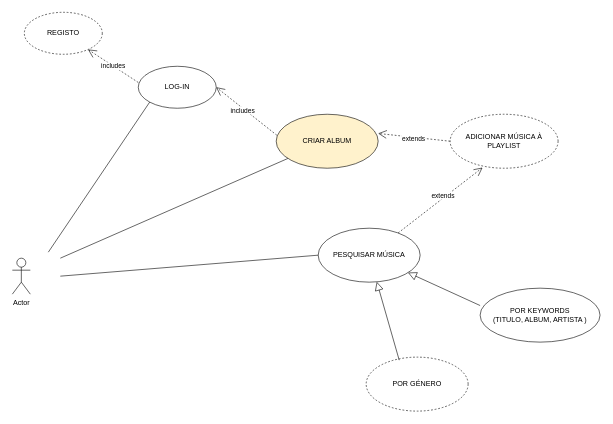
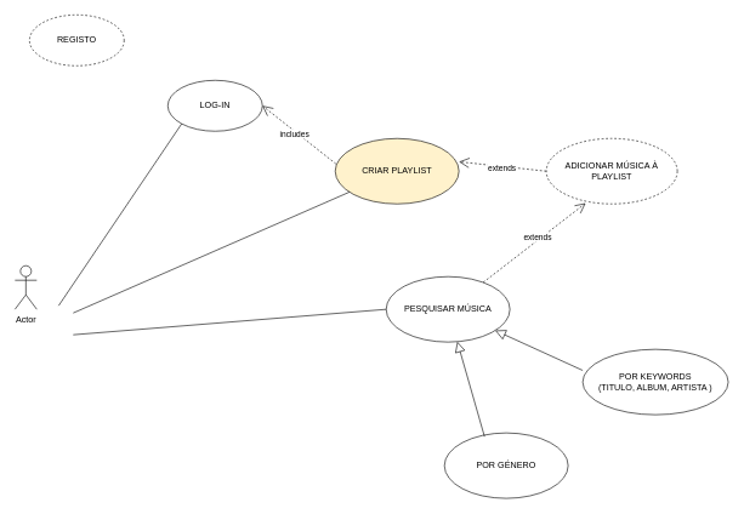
  <mxCell id="0" />
  <mxCell id="1" parent="0" />
- <mxCell id="2" value="Actor" style="shape=umlActor;verticalLabelPosition=bottom;verticalAlign=top;html=1;" parent="1" vertex="1"><mxGeometry x="20" y="430" width="30" height="60" as="geometry" /></mxCell>
+ <mxCell id="2" value="Actor" style="shape=umlActor;verticalLabelPosition=bottom;verticalAlign=top;html=1;" parent="1" vertex="1"><mxGeometry x="20" y="365" width="30" height="60" as="geometry" /></mxCell>
  <mxCell id="3" value="LOG-IN" style="ellipse;whiteSpace=wrap;html=1;" vertex="1" parent="1"><mxGeometry x="230" y="110" width="130" height="70" as="geometry" /></mxCell>
- <mxCell id="4" value="CRIAR ALBUM" style="ellipse;whiteSpace=wrap;html=1;fillColor=#FFF2CC;" vertex="1" parent="1"><mxGeometry x="460" y="190" width="170" height="90" as="geometry" /></mxCell>
+ <mxCell id="4" value="CRIAR PLAYLIST" style="ellipse;whiteSpace=wrap;html=1;fillColor=#FFF2CC;" vertex="1" parent="1"><mxGeometry x="460" y="190" width="170" height="90" as="geometry" /></mxCell>
  <mxCell id="5" value="PESQUISAR MÚSICA" style="ellipse;whiteSpace=wrap;html=1;" vertex="1" parent="1"><mxGeometry x="530" y="380" width="170" height="90" as="geometry" /></mxCell>
  <mxCell id="6" value="ADICIONAR MÚSICA À PLAYLIST" style="ellipse;whiteSpace=wrap;html=1;dashed=1;" vertex="1" parent="1"><mxGeometry x="750" y="190" width="180" height="90" as="geometry" /></mxCell>
  <mxCell id="7" value="" style="endArrow=none;html=1;rounded=0;entryX=0;entryY=1;entryDx=0;entryDy=0;" edge="1" parent="1" target="3"><mxGeometry width="50" height="50" relative="1" as="geometry"><mxPoint x="80" y="420" as="sourcePoint" /><mxPoint x="250" y="250" as="targetPoint" /></mxGeometry></mxCell>
  <mxCell id="8" value="" style="endArrow=none;html=1;rounded=0;" edge="1" parent="1" target="4"><mxGeometry width="50" height="50" relative="1" as="geometry"><mxPoint x="100" y="430" as="sourcePoint" /><mxPoint x="330" y="330" as="targetPoint" /></mxGeometry></mxCell>
  <mxCell id="9" value="" style="endArrow=none;html=1;rounded=0;entryX=0;entryY=0.5;entryDx=0;entryDy=0;" edge="1" parent="1" target="5"><mxGeometry width="50" height="50" relative="1" as="geometry"><mxPoint x="100" y="460" as="sourcePoint" /><mxPoint x="340" y="360" as="targetPoint" /></mxGeometry></mxCell>
  <mxCell id="10" value="REGISTO" style="ellipse;whiteSpace=wrap;html=1;dashed=1;" vertex="1" parent="1"><mxGeometry x="40" y="20" width="130" height="70" as="geometry" /></mxCell>
- <mxCell id="11" value="includes" style="endArrow=open;endSize=12;dashed=1;html=1;rounded=0;exitX=0;exitY=0.386;exitDx=0;exitDy=0;exitPerimeter=0;" edge="1" parent="1" source="3" target="10"><mxGeometry width="160" relative="1" as="geometry"><mxPoint x="380" y="500" as="sourcePoint" /><mxPoint x="540" y="500" as="targetPoint" /></mxGeometry></mxCell>
- <mxCell id="12" value="POR GÉNERO" style="ellipse;whiteSpace=wrap;html=1;dashed=1;" vertex="1" parent="1"><mxGeometry x="610" y="595" width="170" height="90" as="geometry" /></mxCell>
+ <mxCell id="12" value="POR GÉNERO" style="ellipse;whiteSpace=wrap;html=1;" vertex="1" parent="1"><mxGeometry x="610" y="595" width="170" height="90" as="geometry" /></mxCell>
  <mxCell id="13" value="POR KEYWORDS&lt;br&gt;(TITULO, ALBUM, ARTISTA )" style="ellipse;whiteSpace=wrap;html=1;" vertex="1" parent="1"><mxGeometry x="800" y="480" width="200" height="90" as="geometry" /></mxCell>
  <mxCell id="14" value="includes" style="endArrow=open;endSize=12;dashed=1;html=1;rounded=0;exitX=0.006;exitY=0.389;exitDx=0;exitDy=0;exitPerimeter=0;entryX=1;entryY=0.5;entryDx=0;entryDy=0;" edge="1" parent="1" source="4" target="3"><mxGeometry x="0.094" y="3" width="160" relative="1" as="geometry"><mxPoint x="485" y="80" as="sourcePoint" /><mxPoint x="380" y="158" as="targetPoint" /><mxPoint as="offset" /></mxGeometry></mxCell>
  <mxCell id="15" value="extends" style="endArrow=open;endSize=12;dashed=1;html=1;rounded=0;exitX=0;exitY=0.5;exitDx=0;exitDy=0;entryX=1;entryY=0.356;entryDx=0;entryDy=0;entryPerimeter=0;" edge="1" parent="1" source="6" target="4"><mxGeometry x="0.011" y="3" width="160" relative="1" as="geometry"><mxPoint x="749" y="241" as="sourcePoint" /><mxPoint x="767" y="120" as="targetPoint" /><mxPoint as="offset" /></mxGeometry></mxCell>
  <mxCell id="16" value="extends" style="endArrow=open;endSize=12;dashed=1;html=1;rounded=0;entryX=0.3;entryY=0.989;entryDx=0;entryDy=0;entryPerimeter=0;" edge="1" parent="1" source="5" target="6"><mxGeometry x="0.094" y="3" width="160" relative="1" as="geometry"><mxPoint x="845" y="210" as="sourcePoint" /><mxPoint x="940" y="200" as="targetPoint" /><mxPoint as="offset" /></mxGeometry></mxCell>
  <mxCell id="17" value="" style="endArrow=block;endFill=0;endSize=12;html=1;rounded=0;exitX=0;exitY=0.322;exitDx=0;exitDy=0;exitPerimeter=0;" edge="1" parent="1" source="13" target="5"><mxGeometry width="160" relative="1" as="geometry"><mxPoint x="814" y="478.5" as="sourcePoint" /><mxPoint x="630" y="441.5" as="targetPoint" /></mxGeometry></mxCell>
  <mxCell id="18" value="" style="endArrow=block;endFill=0;endSize=12;html=1;rounded=0;exitX=0.324;exitY=0.056;exitDx=0;exitDy=0;exitPerimeter=0;" edge="1" parent="1" source="12" target="5"><mxGeometry width="160" relative="1" as="geometry"><mxPoint x="670" y="590" as="sourcePoint" /><mxPoint x="556" y="460" as="targetPoint" /></mxGeometry></mxCell>
